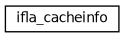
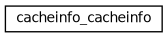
  digraph {
    rankdir=TB
-   n1 [color=black fillcolor=white fontname=Helvetica fontsize=10 height=0.2 label=ifla_cacheinfo shape=record style=filled width=0.4]
+   n1 [color=black fillcolor=white fontname=Helvetica fontsize=10 height=0.2 label=cacheinfo_cacheinfo shape=record style=filled width=0.4]
  }
